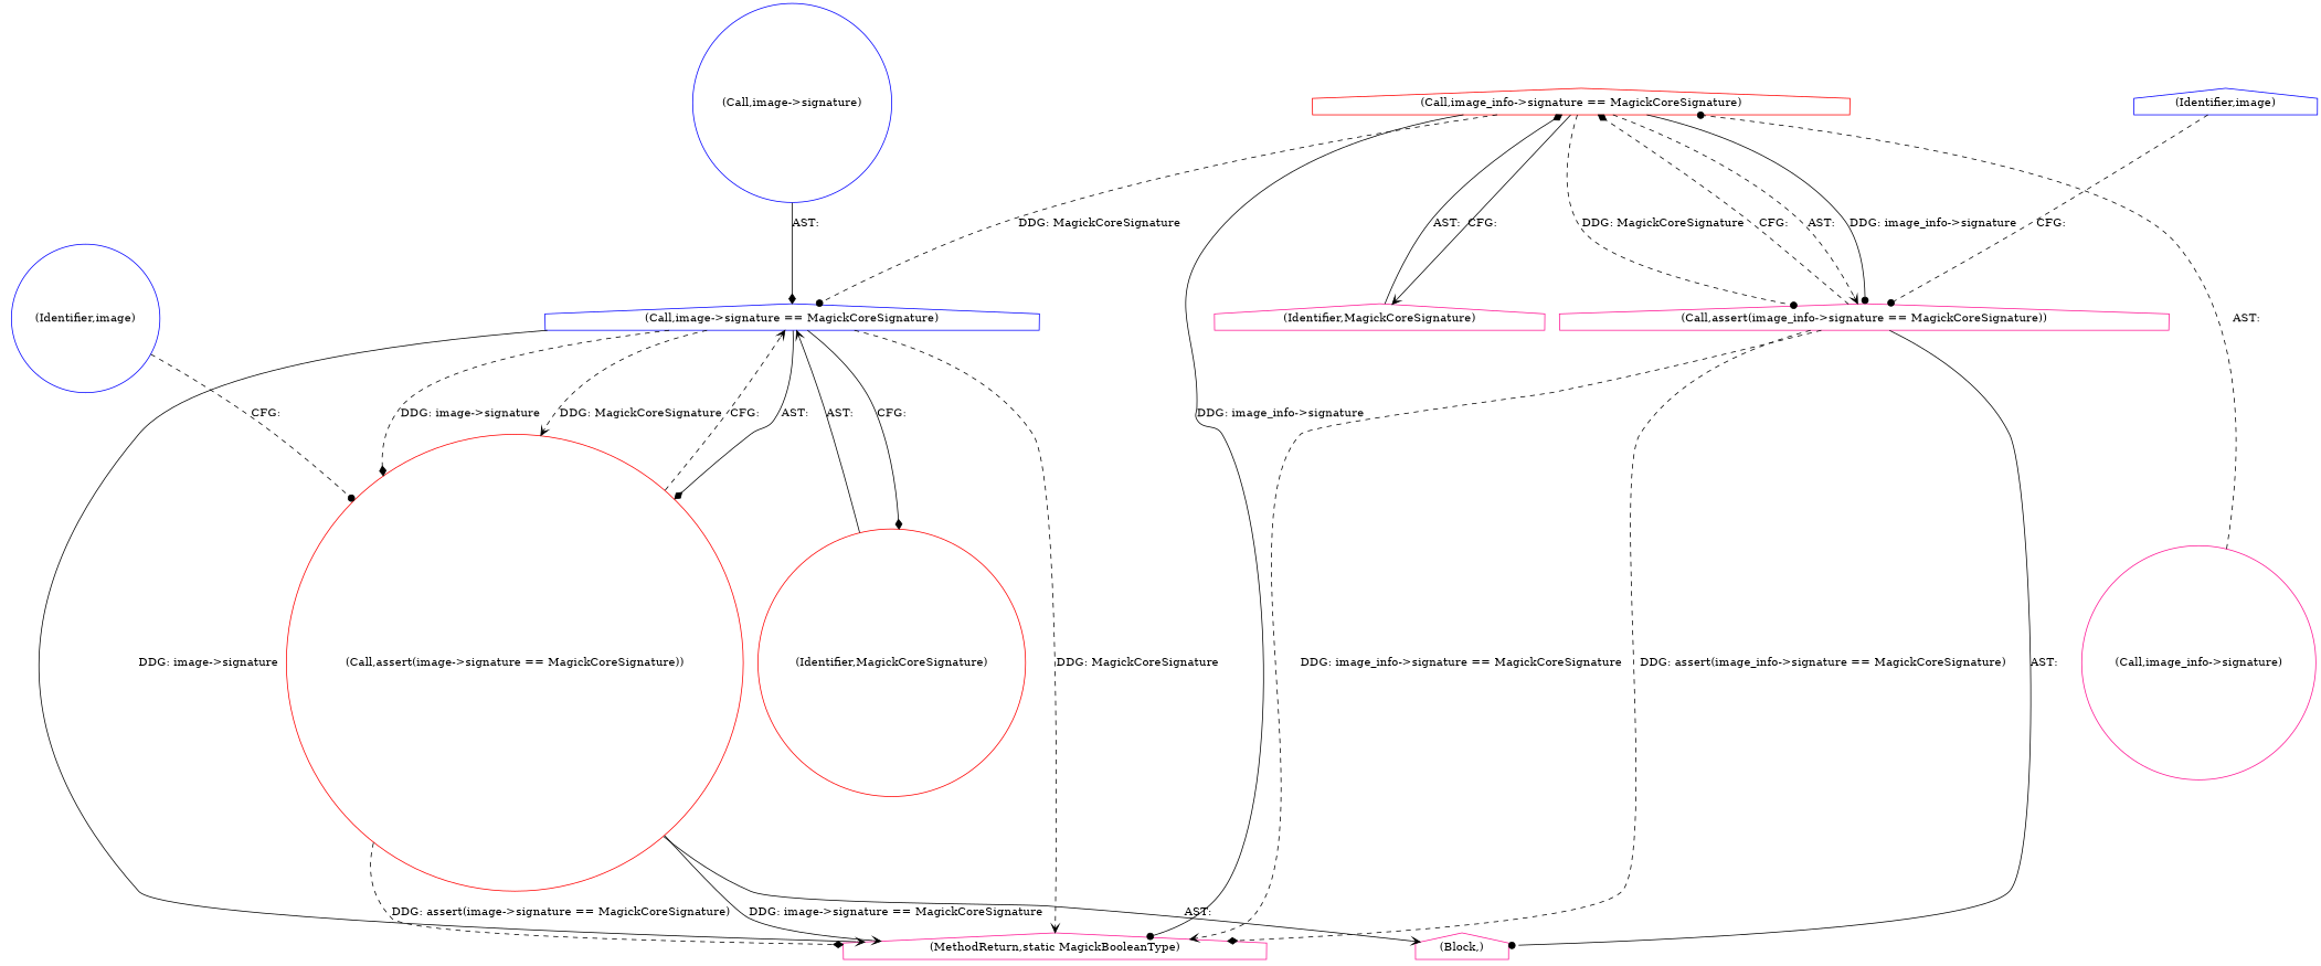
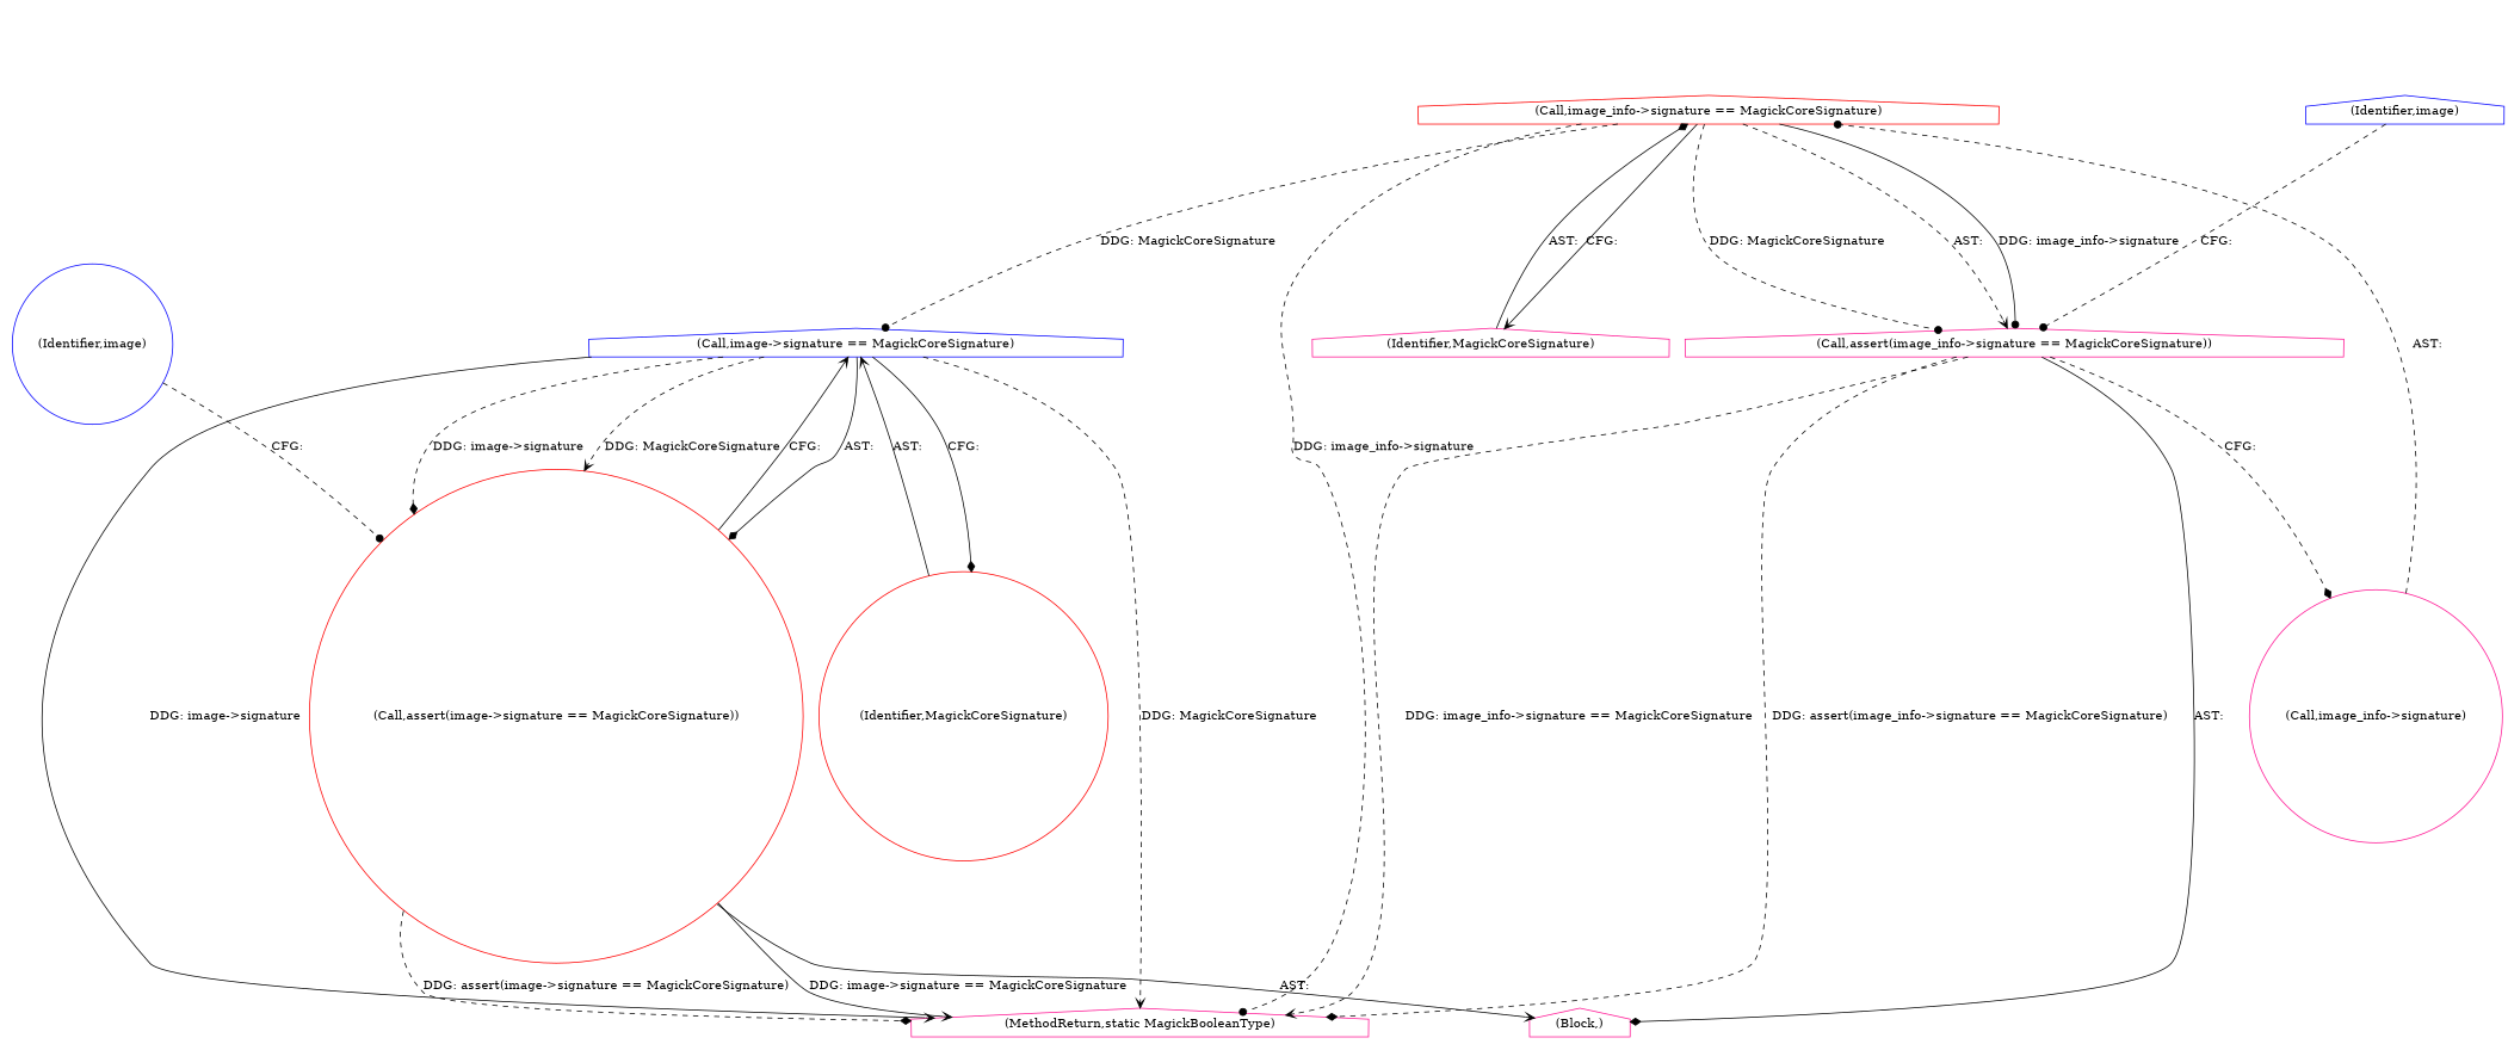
  digraph {
    node [color=deeppink shape=house]
    edge [arrowhead=vee style=dashed]
    n1 [color=red label="(Call,image_info->signature == MagickCoreSignature)"]
    n2 [label="(Call,assert(image_info->signature == MagickCoreSignature))"]
    n3 [color=blue label="(Call,image->signature == MagickCoreSignature)"]
    n4 [label="(Identifier,MagickCoreSignature)"]
    n5 [label="(MethodReturn,static MagickBooleanType)"]
    n6 [label="(Block,)"]
    n7 [color=red label="(Call,assert(image->signature == MagickCoreSignature))" shape=circle]
    n8 [color=red label="(Identifier,MagickCoreSignature)" shape=circle]
-   n9 [color=blue label="(Call,image->signature)" shape=circle]
    n10 [label="(Call,image_info->signature)" shape=circle]
    n11 [color=blue label="(Identifier,image)" shape=circle]
    n12 [color=blue label="(Identifier,image)"]
    n1 -> n2 [label="AST: "]
    n1 -> n2 [arrowhead=dot label="DDG: image_info->signature" style=solid]
    n1 -> n2 [arrowhead=dot label="DDG: MagickCoreSignature"]
    n1 -> n3 [arrowhead=dot label="DDG: MagickCoreSignature"]
    n1 -> n4 [label="CFG: " style=solid]
-   n1 -> n5 [arrowhead=dot label="DDG: image_info->signature" style=solid]
-   n2 -> n1 [arrowhead=diamond label="CFG: "]
+   n1 -> n5 [arrowhead=dot label="DDG: image_info->signature"]
+   n2 -> n10 [arrowhead=diamond label="CFG: "]
    n2 -> n5 [label="DDG: image_info->signature == MagickCoreSignature"]
    n2 -> n5 [arrowhead=diamond label="DDG: assert(image_info->signature == MagickCoreSignature)"]
-   n2 -> n6 [arrowhead=dot label="AST: " style=solid]
+   n2 -> n6 [arrowhead=diamond label="AST: " style=solid]
    n3 -> n5 [label="DDG: MagickCoreSignature"]
    n3 -> n5 [label="DDG: image->signature" style=solid]
    n3 -> n7 [arrowhead=diamond label="AST: " style=solid]
    n3 -> n7 [arrowhead=diamond label="DDG: image->signature"]
    n3 -> n7 [label="DDG: MagickCoreSignature"]
    n3 -> n8 [arrowhead=diamond label="CFG: " style=solid]
    n4 -> n1 [arrowhead=diamond label="AST: " style=solid]
-   n7 -> n3 [label="CFG: "]
+   n7 -> n3 [label="CFG: " style=solid]
    n7 -> n5 [arrowhead=diamond label="DDG: assert(image->signature == MagickCoreSignature)"]
    n7 -> n5 [label="DDG: image->signature == MagickCoreSignature" style=solid]
    n7 -> n6 [label="AST: " style=solid]
    n8 -> n3 [label="AST: " style=solid]
-   n9 -> n3 [arrowhead=diamond label="AST: " style=solid]
    n10 -> n1 [arrowhead=dot label="AST: "]
    n11 -> n7 [arrowhead=dot label="CFG: "]
    n12 -> n2 [arrowhead=dot label="CFG: "]
  }
